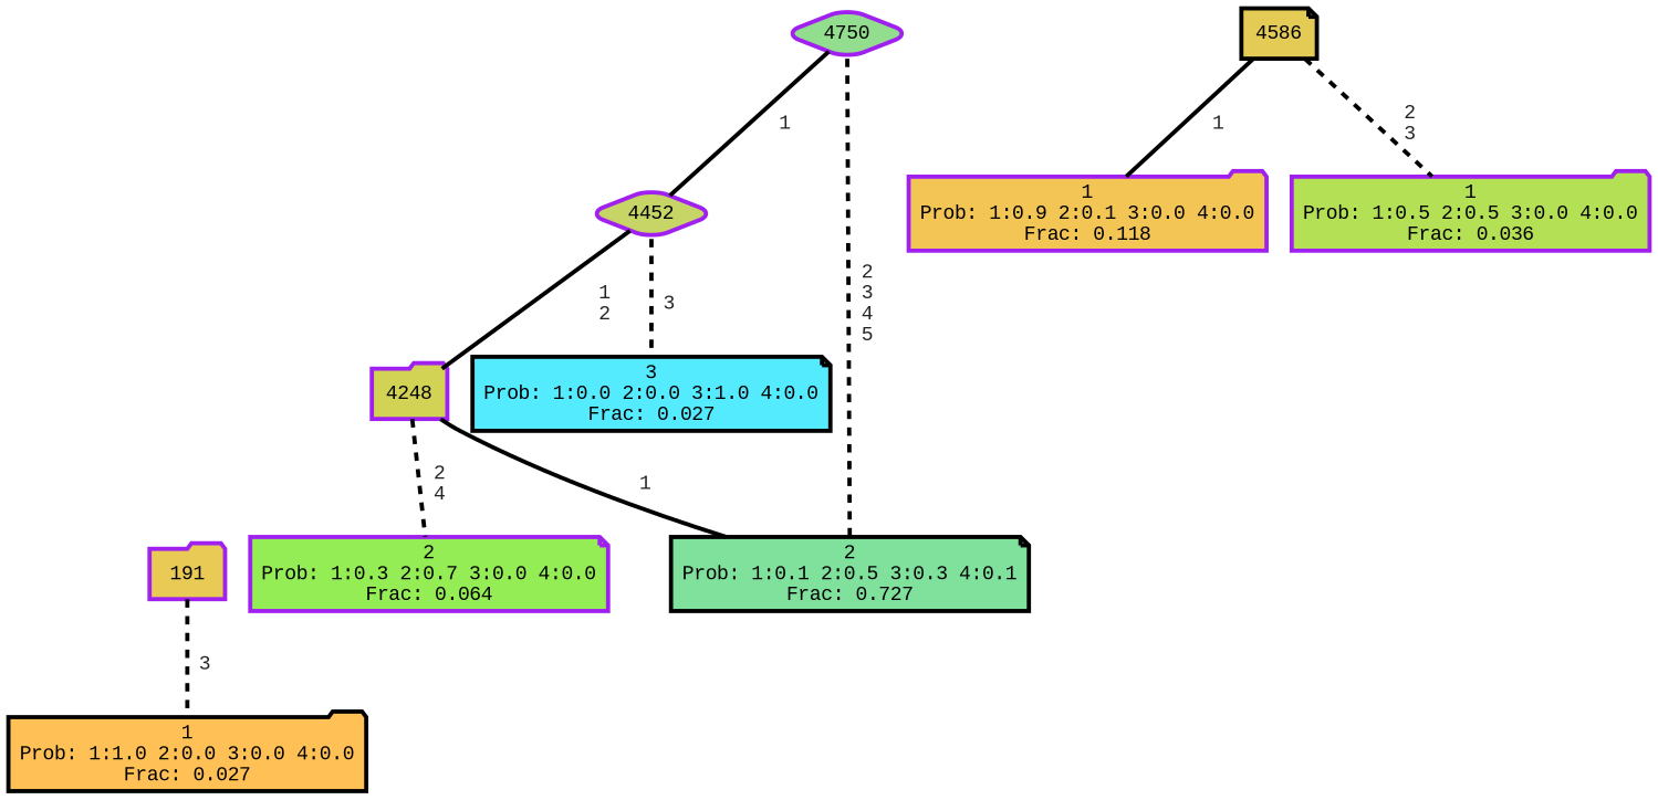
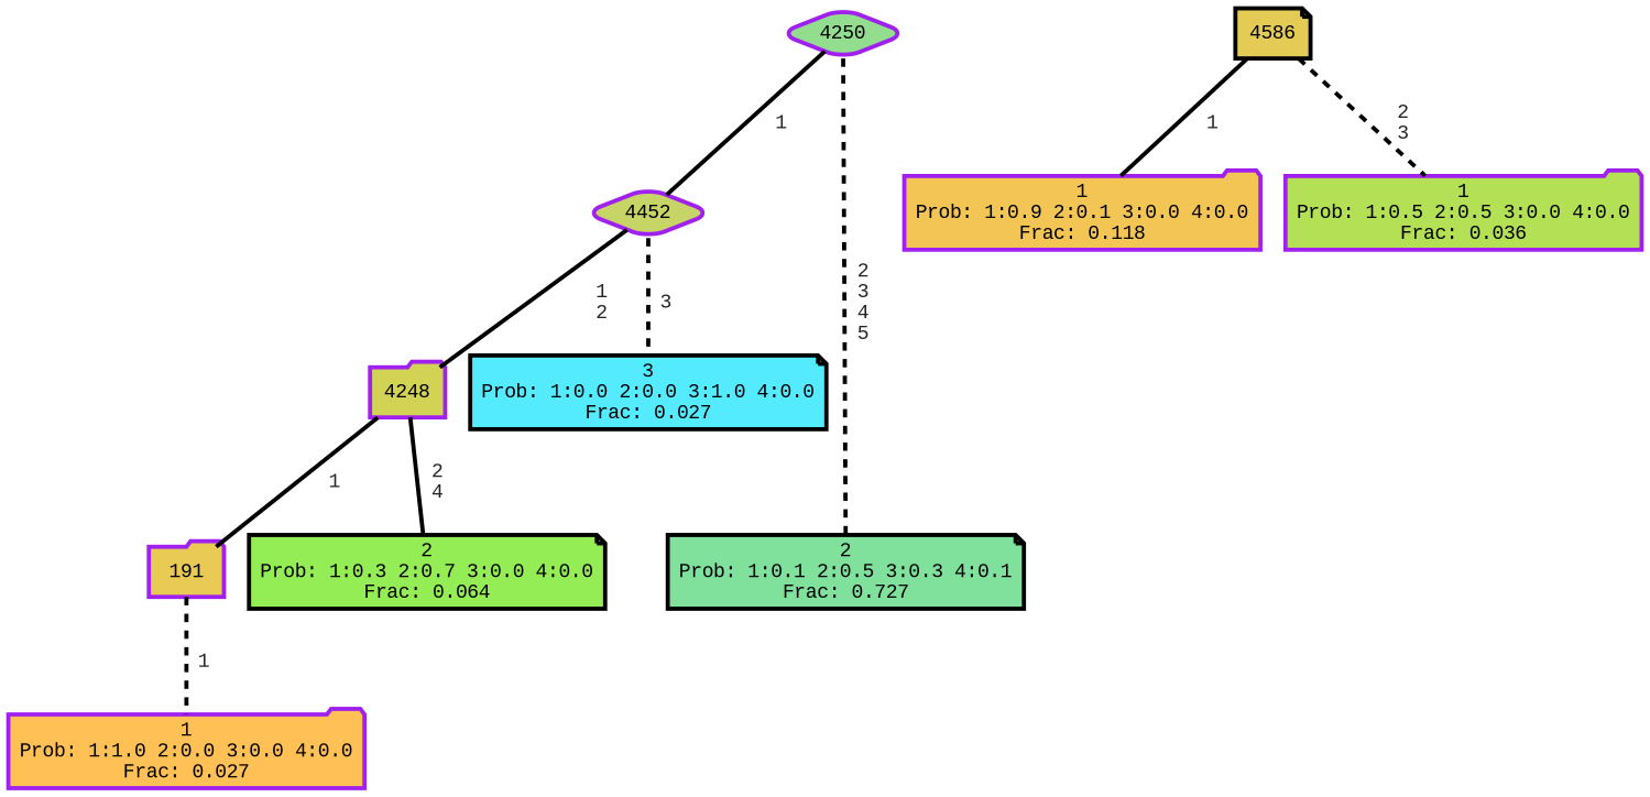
  graph {
    fontname="Liberation Mono"
    ranksep="0 equally"
    splines=straight
    node [color=purple fontcolor=black fontname="Liberation Mono" penwidth=3 shape=folder style="filled, rounded"]
    edge [color=black fontcolor=grey14 fontname="Liberation Mono" fontweight=bold penwidth=3 style=solid]
-   n1 [color=black fillcolor="#ffc155" label="1\nProb: 1:1.0 2:0.0 3:0.0 4:0.0\nFrac: 0.027"]
+   n1 [fillcolor="#ffc155" label="1\nProb: 1:1.0 2:0.0 3:0.0 4:0.0\nFrac: 0.027"]
    n2 [fillcolor="#e8ca55" label=191]
    n3 [color=black fillcolor="#e4cb55" label=4586 shape=note]
    n4 [fillcolor="#f3c555" label="1\nProb: 1:0.9 2:0.1 3:0.0 4:0.0\nFrac: 0.118"]
    n5 [fillcolor="#b4e055" label="1\nProb: 1:0.5 2:0.5 3:0.0 4:0.0\nFrac: 0.036"]
    n6 [fillcolor="#d2d355" label=4248]
-   n7 [fillcolor="#94ed55" label="2\nProb: 1:0.3 2:0.7 3:0.0 4:0.0\nFrac: 0.064" shape=note]
+   n7 [color=black fillcolor="#94ed55" label="2\nProb: 1:0.3 2:0.7 3:0.0 4:0.0\nFrac: 0.064" shape=note]
    n8 [fillcolor="#c6d566" label=4452 shape=diamond]
    n9 [color=black fillcolor="#55ebff" label="3\nProb: 1:0.0 2:0.0 3:1.0 4:0.0\nFrac: 0.027" shape=note]
-   n10 [fillcolor="#93de8e" label=4750 shape=diamond]
+   n10 [fillcolor="#93de8e" label=4250 shape=diamond]
    n11 [color=black fillcolor="#80e19d" label="2\nProb: 1:0.1 2:0.5 3:0.3 4:0.1\nFrac: 0.727" shape=note]
    subgraph sub_1 {
      rank=same
    }
-   n2 -- n1 [label=" 3" style=dashed]
+   n2 -- n1 [label=" 1" style=dashed]
    n3 -- n4 [label=" 1"]
    n3 -- n5 [label=" 2\n 3" style=dashed]
-   n6 -- n11 [label=" 1"]
-   n6 -- n7 [label=" 2\n 4" style=dashed]
+   n6 -- n2 [label=" 1"]
+   n6 -- n7 [label=" 2\n 4"]
    n8 -- n6 [label=" 1\n 2"]
    n8 -- n9 [label=" 3" style=dashed]
    n10 -- n8 [label=" 1"]
    n10 -- n11 [label=" 2\n 3\n 4\n 5" style=dashed]
  }
